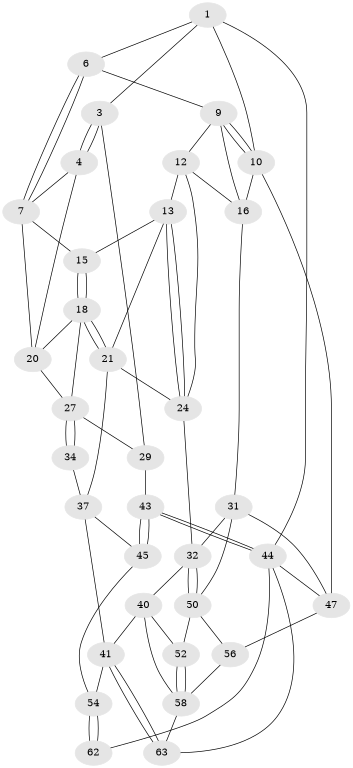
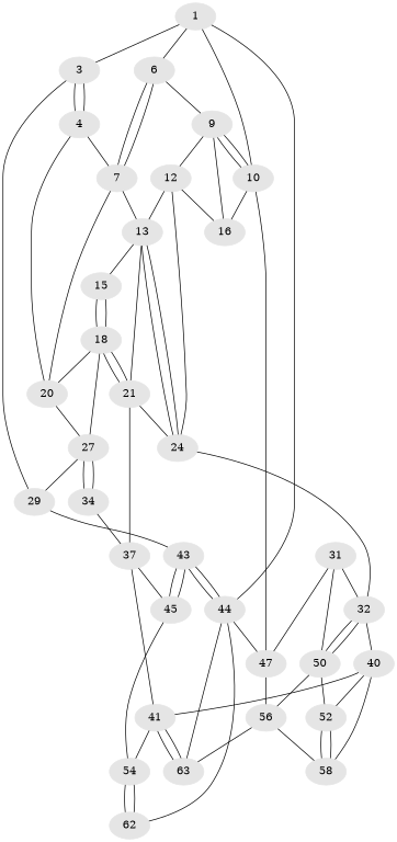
  graph {
    node [color=gray90 style=filled]
    1 [super="+2"]
    3
    6
    10
    44 [super="+61"]
    4 [super="+5"]
    29 [super="+30"]
    7 [super="+8"]
    9 [super="+11"]
    16 [super="+17"]
    47 [super="+48"]
    n12 [label=63]
    62
    20 [super="+22"]
    43
    15
    27 [super="+28"]
    12 [super="+23"]
    18 [super="+19"]
    13 [super="+14"]
    24 [super="+26"]
    31 [super="+49"]
    56 [super="+57"]
    21 [super="+25"]
    32 [super="+33"]
    37 [super="+38"]
    50 [super="+51"]
    34 [super="+39"]
    45 [super="+46"]
    41 [super="+42"]
    40 [super="+53"]
    52
    58 [super="+59"]
    54 [super="+55"]
    1 -- 3
    1 -- 6
    1 -- 10
    1 -- 44
    3 -- 4
    3 -- 4
    3 -- 29
    6 -- 7
    6 -- 7
    6 -- 9
    10 -- 16
    10 -- 47
    44 -- 47
    44 -- n12
    44 -- 62
    4 -- 7
    4 -- 20
    29 -- 43
    7 -- 20
-   7 -- 15
+   7 -- 13
    9 -- 10
    9 -- 10
    9 -- 16
    9 -- 12
-   16 -- 31
    47 -- 56 [weight=2]
    20 -- 27
    43 -- 44
    43 -- 44
    43 -- 45
    43 -- 45
    15 -- 18
    15 -- 18
    27 -- 29
    27 -- 34
    27 -- 34
    12 -- 16
    12 -- 13
    12 -- 24
    18 -- 20
    18 -- 27
    18 -- 21
    18 -- 21
    13 -- 15
    13 -- 24
    13 -- 24
    13 -- 21
    24 -- 32
    31 -- 47
    31 -- 32
    31 -- 50
    56 -- 58
    21 -- 24
    21 -- 37
    32 -- 50
    32 -- 50
    32 -- 40
    37 -- 45
    37 -- 41
    50 -- 56
    50 -- 52
    34 -- 37
    45 -- 54
    41 -- n12
    41 -- n12
    41 -- 54
    40 -- 41
    40 -- 52
    40 -- 58
    52 -- 58
    52 -- 58
-   58 -- n12
+   56 -- n12
    54 -- 62 [weight=2]
    54 -- 62
  }
